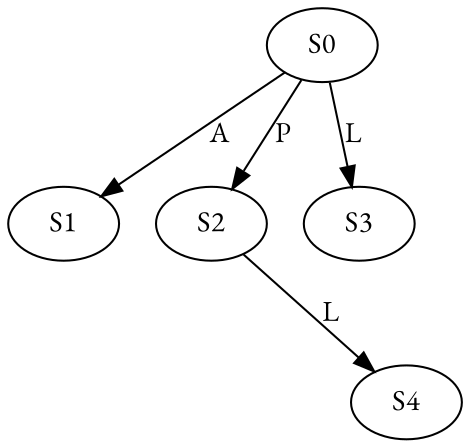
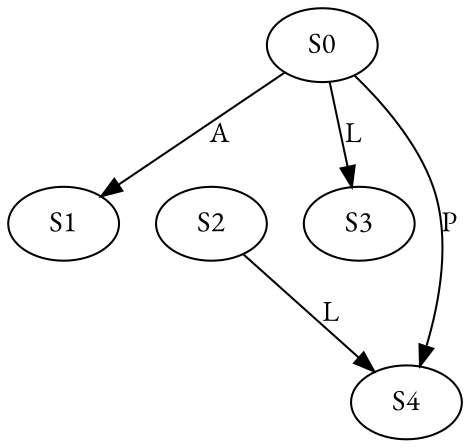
  strict digraph {
    fontname="EB Garamond"
    node [fontname="EB Garamond"]
    edge [fontname="EB Garamond"]
    S0
    S1
    S2
    S3
    S4
    S0 -> S1 [label=A]
-   S0 -> S2 [label=P]
+   S0 -> S4 [label=P]
    S0 -> S3 [label=L]
    S2 -> S4 [label=L]
  }
